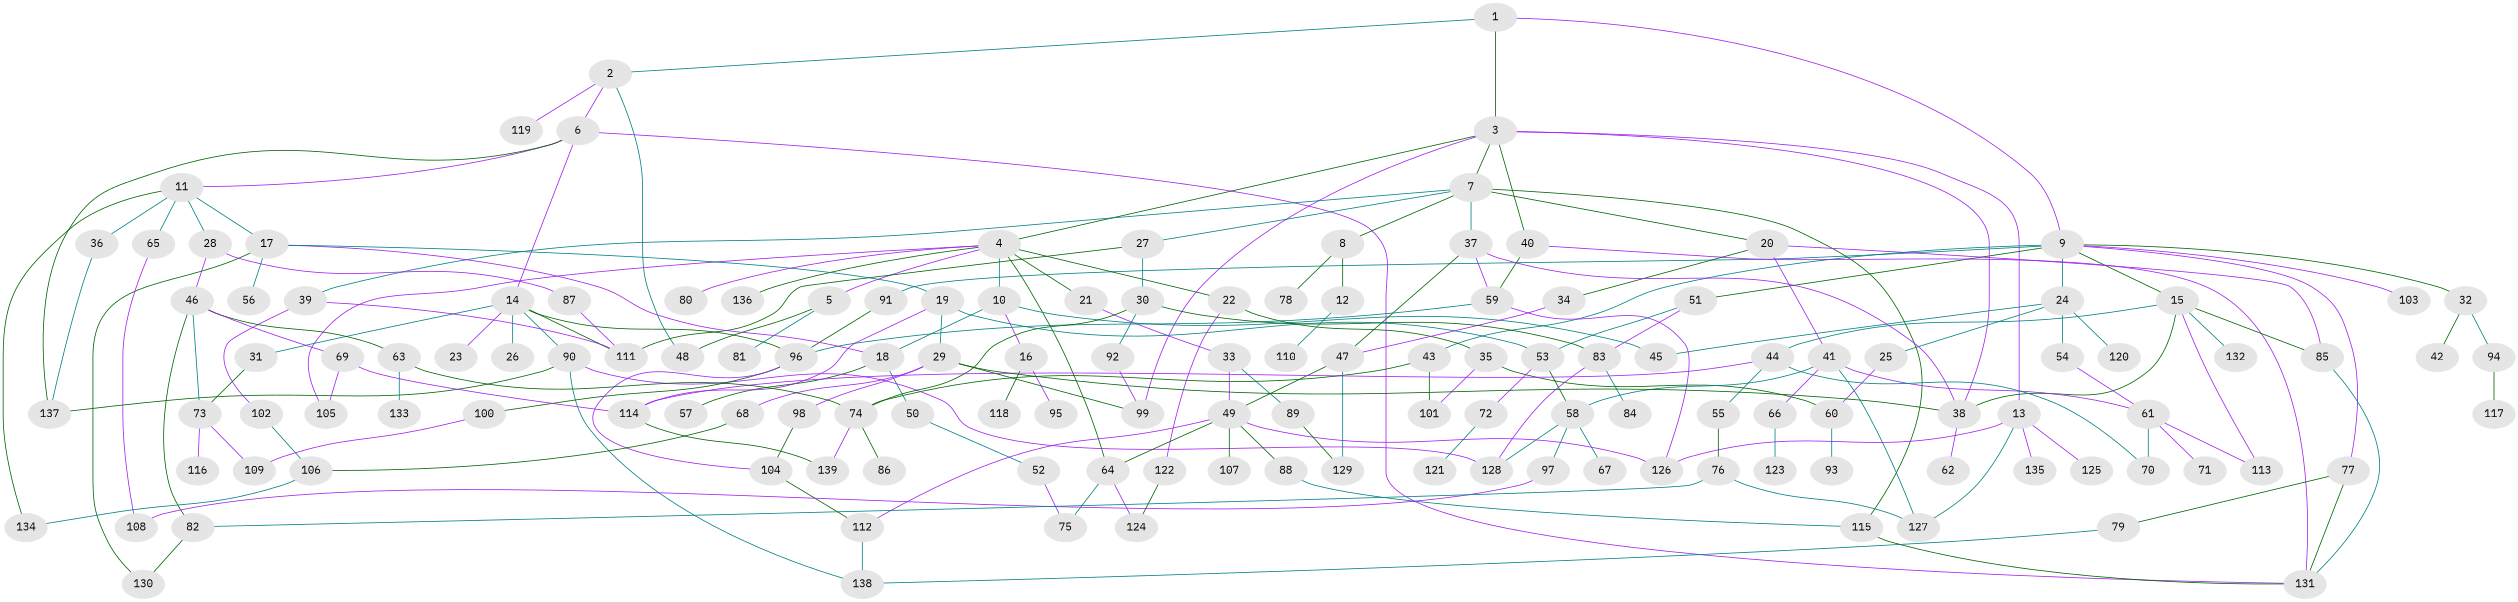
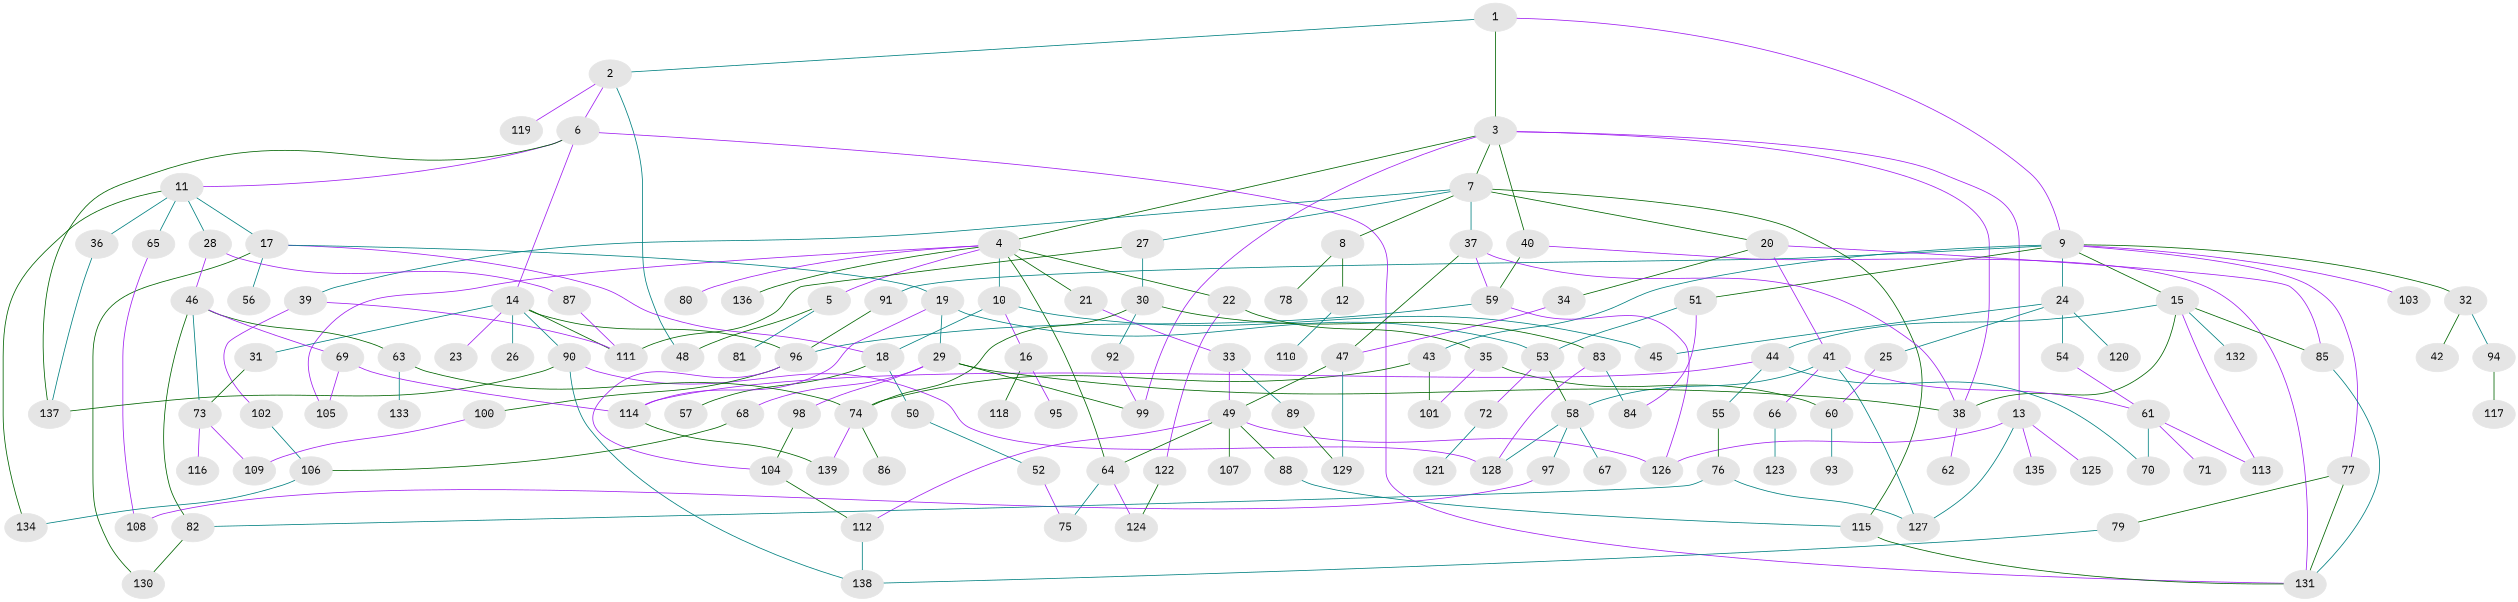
  graph {
    fontname="IBM Plex Mono"
    node [color=gray90 fontname="IBM Plex Mono" style=filled]
    edge [color=purple fontname="IBM Plex Mono"]
    1
    2
    3
    9
    6
    48
    119
    4
    7
    13
    38
    40
    99
    15
    24
    32
    43
    51
    77
    91
    103
    11
    14
    131
    137
    5
    10
    21
    22
    64
    80
    105
    136
    8
    20
    27
    37
    39
    115
    125
    126
    127
    135
    62
    59
    81
    16
    18
    45
    33
    35
    122
    75
    124
    17
    28
    36
    65
    134
    23
    26
    31
    90
    96
    111
    12
    78
    85
    34
    41
    30
    47
    102
    110
    44
    113
    132
    25
    54
    120
    42
    94
    74
    101
    53
    83
    79
    95
    118
    50
    57
    19
    56
    130
    46
    87
    108
    73
    128
    138
    100
    104
    114
    55
    70
    29
    52
    68
    98
    58
    72
    139
    61
    66
    49
    89
    60
    93
    92
    63
    69
    82
    106
    86
    84
    109
    116
    117
    88
    107
    112
    129
    67
    97
    71
    123
    76
    133
    121
    1 -- 2 [color=teal]
    1 -- 3 [color=darkgreen]
    1 -- 9
    2 -- 6
    2 -- 48 [color=teal]
    2 -- 119
    3 -- 4 [color=darkgreen]
    3 -- 7 [color=darkgreen]
    3 -- 13
    3 -- 38
    3 -- 40 [color=darkgreen]
    3 -- 99
    9 -- 15 [color=darkgreen]
    9 -- 24 [color=teal]
    9 -- 32 [color=darkgreen]
    9 -- 43 [color=teal]
    9 -- 51 [color=darkgreen]
    9 -- 77
    9 -- 91 [color=teal]
    9 -- 103
    6 -- 11
    6 -- 14
    6 -- 131
    6 -- 137 [color=darkgreen]
    4 -- 5
    4 -- 10 [color=teal]
    4 -- 21 [color=darkgreen]
    4 -- 22 [color=darkgreen]
    4 -- 64 [color=darkgreen]
    4 -- 80
    4 -- 105
    4 -- 136 [color=darkgreen]
    7 -- 8 [color=darkgreen]
    7 -- 20 [color=darkgreen]
    7 -- 27 [color=teal]
    7 -- 37 [color=teal]
    7 -- 39 [color=teal]
    7 -- 115 [color=darkgreen]
    13 -- 125
    13 -- 126
    13 -- 127 [color=teal]
    13 -- 135
    38 -- 62
    40 -- 131
    40 -- 59 [color=darkgreen]
    15 -- 38 [color=darkgreen]
    15 -- 85 [color=darkgreen]
    15 -- 44 [color=teal]
    15 -- 113
    15 -- 132 [color=teal]
    24 -- 45 [color=teal]
    24 -- 25 [color=teal]
    24 -- 54 [color=teal]
    24 -- 120 [color=teal]
    32 -- 42 [color=darkgreen]
    32 -- 94 [color=teal]
    43 -- 74 [color=darkgreen]
    43 -- 101 [color=darkgreen]
    51 -- 53 [color=teal]
-   51 -- 83
+   51 -- 84
    77 -- 131 [color=darkgreen]
    77 -- 79 [color=darkgreen]
    91 -- 96 [color=darkgreen]
    11 -- 17 [color=teal]
    11 -- 28 [color=teal]
    11 -- 36 [color=teal]
    11 -- 65 [color=teal]
    11 -- 134 [color=darkgreen]
    14 -- 23
    14 -- 26 [color=teal]
    14 -- 31 [color=teal]
    14 -- 90 [color=teal]
    14 -- 96 [color=darkgreen]
    14 -- 111 [color=darkgreen]
    5 -- 48 [color=darkgreen]
    5 -- 81 [color=teal]
    10 -- 16
    10 -- 18 [color=teal]
    10 -- 45 [color=teal]
    21 -- 33
    22 -- 35 [color=darkgreen]
    22 -- 122
    64 -- 75 [color=teal]
    64 -- 124
    8 -- 12 [color=darkgreen]
    8 -- 78 [color=darkgreen]
    20 -- 85
    20 -- 34 [color=darkgreen]
    20 -- 41
    27 -- 111 [color=darkgreen]
    27 -- 30 [color=teal]
    37 -- 38
    37 -- 59
    37 -- 47 [color=darkgreen]
    39 -- 111
    39 -- 102
    115 -- 131 [color=darkgreen]
    59 -- 126
    59 -- 96 [color=teal]
    16 -- 95
    16 -- 118 [color=darkgreen]
    18 -- 50 [color=teal]
    18 -- 57 [color=darkgreen]
    33 -- 49
    33 -- 89 [color=teal]
    35 -- 101
    35 -- 60 [color=darkgreen]
    122 -- 124 [color=darkgreen]
    17 -- 18
    17 -- 19 [color=teal]
    17 -- 56 [color=teal]
    17 -- 130 [color=darkgreen]
    28 -- 46
    28 -- 87
    36 -- 137 [color=teal]
    65 -- 108
    31 -- 73 [color=darkgreen]
    90 -- 137 [color=darkgreen]
    90 -- 128
    90 -- 138 [color=teal]
    96 -- 100 [color=darkgreen]
    96 -- 104
    12 -- 110 [color=teal]
    85 -- 131 [color=teal]
    34 -- 47
    41 -- 127 [color=teal]
    41 -- 58 [color=teal]
    41 -- 61
    41 -- 66
    30 -- 74 [color=darkgreen]
    30 -- 83 [color=darkgreen]
    30 -- 92 [color=teal]
    47 -- 49 [color=darkgreen]
    47 -- 129 [color=teal]
    102 -- 106 [color=teal]
    44 -- 114
    44 -- 55 [color=teal]
    44 -- 70 [color=teal]
    25 -- 60
    54 -- 61
    94 -- 117 [color=darkgreen]
    74 -- 139
    74 -- 86 [color=darkgreen]
    53 -- 58 [color=darkgreen]
    53 -- 72
    83 -- 128
    83 -- 84 [color=teal]
    79 -- 138 [color=teal]
    50 -- 52 [color=teal]
    19 -- 53 [color=teal]
    19 -- 114
    19 -- 29 [color=teal]
    46 -- 73 [color=teal]
    46 -- 63 [color=darkgreen]
    46 -- 69
    46 -- 82 [color=darkgreen]
    87 -- 111
    73 -- 109
    73 -- 116
    100 -- 109
    104 -- 112 [color=darkgreen]
    114 -- 139 [color=darkgreen]
    55 -- 76 [color=darkgreen]
    29 -- 38 [color=darkgreen]
    29 -- 99 [color=darkgreen]
    29 -- 68
    29 -- 98
    52 -- 75
    68 -- 106 [color=darkgreen]
    98 -- 104 [color=darkgreen]
    58 -- 128 [color=teal]
    58 -- 67 [color=teal]
    58 -- 97 [color=teal]
    72 -- 121 [color=teal]
    61 -- 113
    61 -- 70 [color=teal]
    61 -- 71
    66 -- 123 [color=teal]
    49 -- 64 [color=darkgreen]
    49 -- 126
    49 -- 88 [color=darkgreen]
    49 -- 107 [color=darkgreen]
    49 -- 112
    89 -- 129 [color=darkgreen]
    60 -- 93 [color=teal]
    92 -- 99
    63 -- 74 [color=darkgreen]
    63 -- 133 [color=teal]
    69 -- 105
    69 -- 114
    82 -- 130 [color=darkgreen]
    106 -- 134 [color=teal]
    88 -- 115 [color=teal]
    112 -- 138 [color=teal]
    97 -- 108
    76 -- 127 [color=teal]
    76 -- 82 [color=teal]
  }
